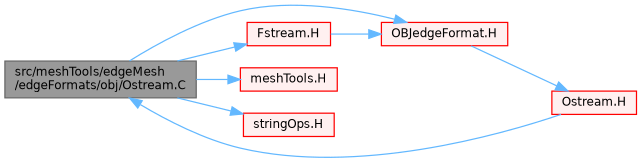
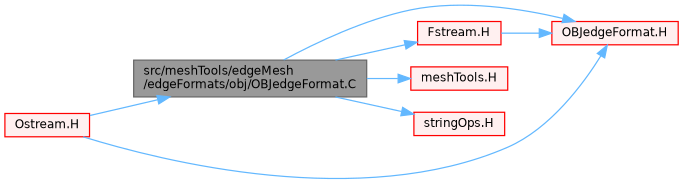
  digraph {
    rankdir=LR
    node [color=red fillcolor="#FFF0F0" fontname=Helvetica fontsize=10 shape=box style=filled]
    edge [color=steelblue1 fontname=Helvetica fontsize=10 labelfontname=Helvetica labelfontsize=10 style=solid]
-   n1 [color=gray40 fillcolor=grey60 fontcolor=black height=0.2 label="src/meshTools/edgeMesh\l/edgeFormats/obj/Ostream.C" width=0.4]
+   n1 [color=gray40 fillcolor=grey60 fontcolor=black height=0.2 label="src/meshTools/edgeMesh\l/edgeFormats/obj/OBJedgeFormat.C" width=0.4]
    n2 [height=0.2 label="OBJedgeFormat.H" width=0.4]
    n3 [height=0.2 label="Fstream.H" width=0.4]
    n4 [height=0.2 label="meshTools.H" width=0.4]
    n5 [height=0.2 label="stringOps.H" width=0.4]
    n6 [height=0.2 label="Ostream.H" width=0.4]
    n1 -> n2
    n1 -> n3
    n1 -> n4
    n1 -> n5
-   n2 -> n6
+   n6 -> n2
    n3 -> n2
    n6 -> n1
  }
